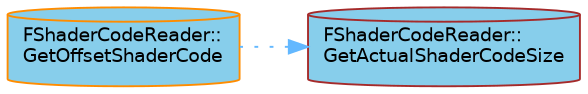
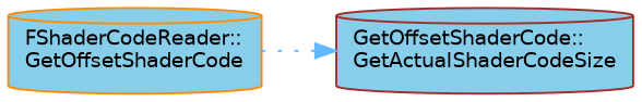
  digraph {
    rankdir=RL
    node [fillcolor=skyblue fontname=Helvetica fontsize=10 shape=cylinder style=filled]
-   n1 [color=brown fontcolor=black height=0.2 label="FShaderCodeReader::\lGetActualShaderCodeSize" width=0.4]
+   n1 [color=brown fontcolor=black height=0.2 label="GetOffsetShaderCode::\lGetActualShaderCodeSize" width=0.4]
    n2 [color=darkorange height=0.2 label="FShaderCodeReader::\lGetOffsetShaderCode" width=0.4]
    n1 -> n2 [color=steelblue1 dir=back fontname=Helvetica fontsize=10 labelfontname=Helvetica labelfontsize=10 style=dotted]
  }
